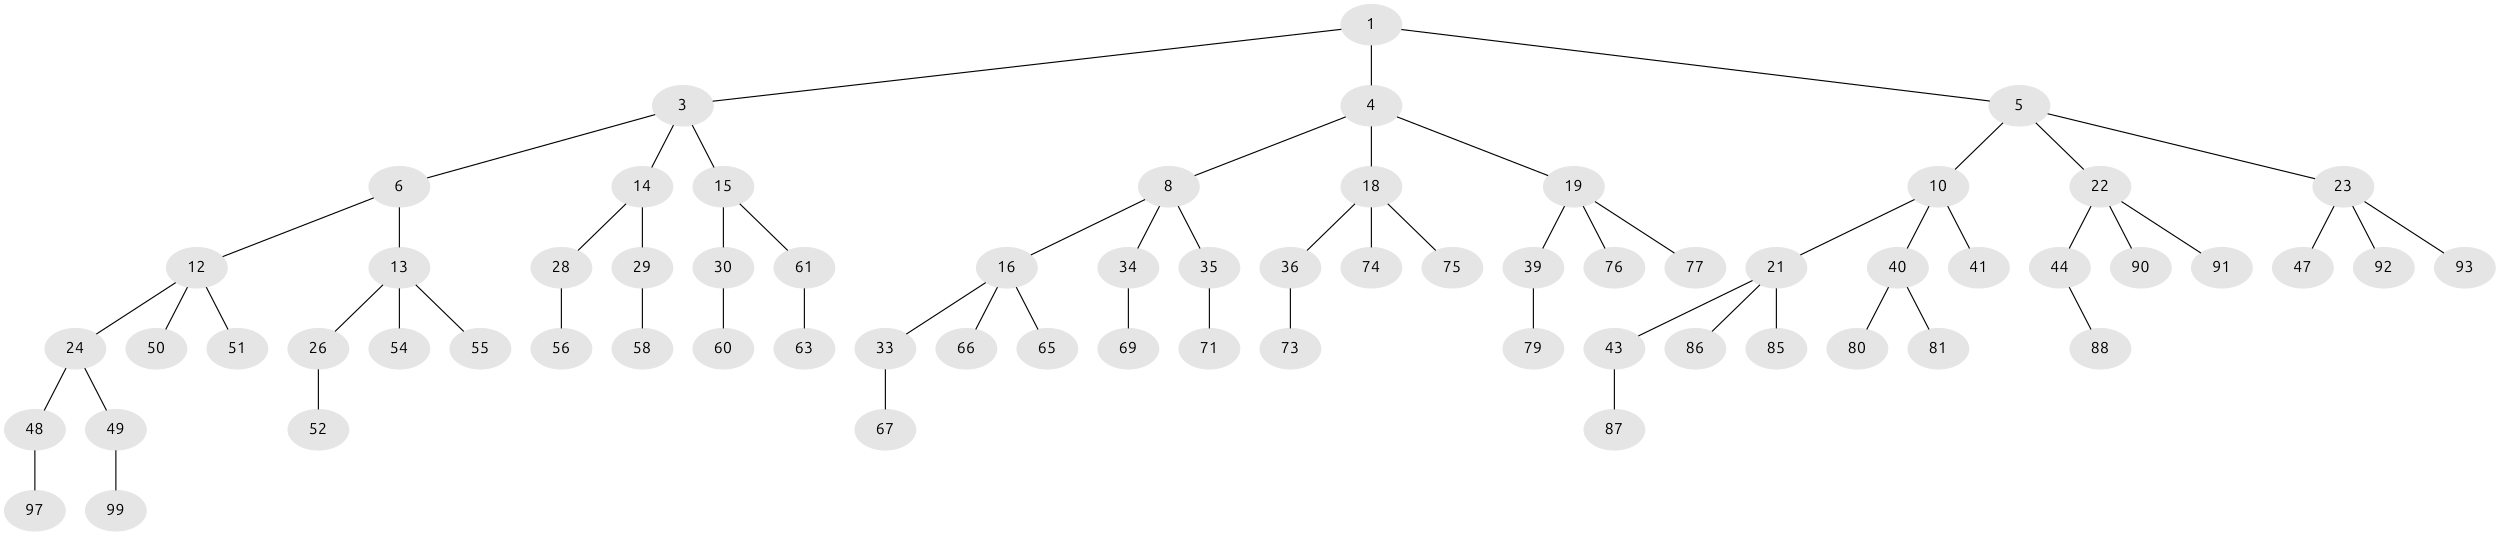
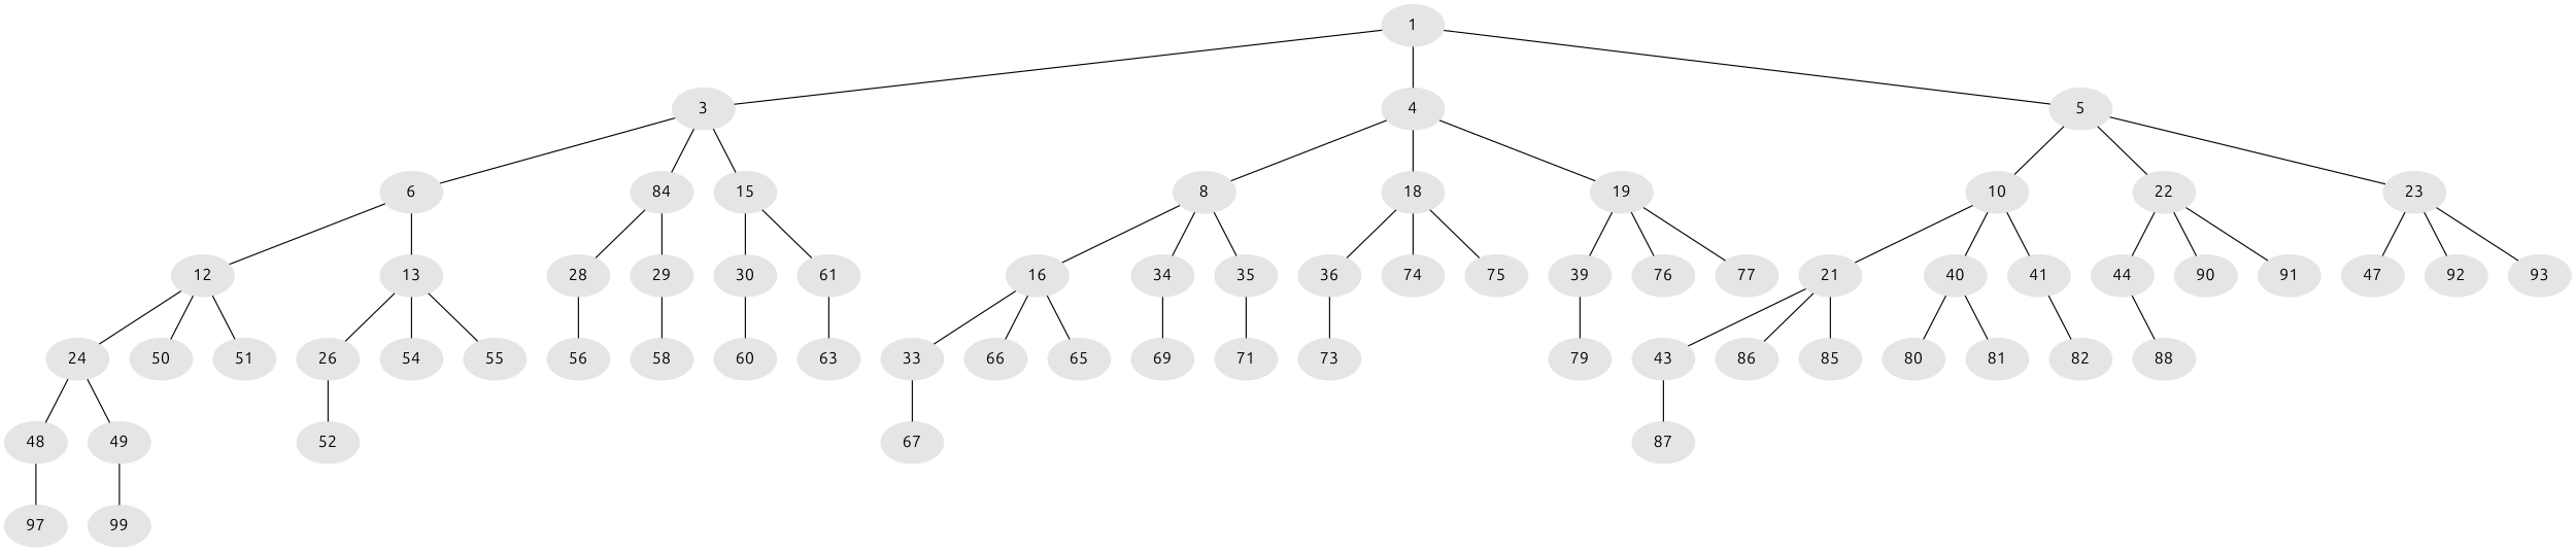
  graph {
    fontname=Ubuntu
    node [color=gray90 fontname=Ubuntu style=filled latent=0.166667]
    edge [fontname=Ubuntu]
    1 [super="+2" latent=""]
    3 [latent=1 super="+7"]
    4 [latent=0.5 super="+9"]
    5 [latent=0.5 super="+11"]
    6 [latent=0.5]
-   14 [latent=0.333333]
+   14 [latent=0.333333 label=84]
    15 [latent=0.333333]
    8 [latent=0.333333 super="+17"]
    18 [latent=0.25 super="+37"]
    19 [latent=0.25 super="+38"]
    10 [latent=0.333333 super="+20"]
    22 [latent=0.25 super="+45"]
    23 [latent=0.25 super="+46"]
    12 [latent=0.333333 super="+25"]
    13 [latent=0.333333 super="+27"]
    28 [latent=0.25 super="+57"]
    29 [latent=0.25 super="+59"]
    30 [latent=0.25 super="+61"]
    n19 [label=61 latent=0.25 super="+62"]
    16 [latent=0.25 super="+32"]
    34 [latent=0.2 super="+68"]
    35 [latent=0.2 super="+70"]
    36 [latent=0.2 super="+72"]
    74
    75
    39 [latent=0.2 super="+78"]
    76
    77
    21 [latent=0.25 super="+42"]
    40 [latent=0.2]
    41 [latent=0.2 super="+83"]
    44 [latent=0.2 super="+89"]
    90
    91
    47 [latent=0.2 super="+95"]
    92
    93
    24 [latent=0.25]
    50 [latent=0.2 super="+100"]
    51 [latent=0.2]
    26 [latent=0.25 super="+53"]
    54 [latent=0.2]
    55 [latent=0.2]
    33 [latent=0.2 super="+66"]
    n45 [label=66]
    65
    69
    71
    43 [latent=0.2 super="+86"]
    n50 [label=86]
    85
    80
    81
+   82
    48 [latent=0.2 super="+96"]
    49 [latent=0.2 super="+98"]
    52 [latent=0.2]
    56 [latent=0.2]
    58 [latent=0.2]
    60 [latent=0.2]
    63 [latent=0.2]
    67
    73
    79
    87
    88
    97
    99
    1 -- 3
    1 -- 4
    1 -- 5
    3 -- 6
    3 -- 14
    3 -- 15
    4 -- 8
    4 -- 18
    4 -- 19
    5 -- 10
    5 -- 22
    5 -- 23
    6 -- 12
    6 -- 13
    14 -- 28
    14 -- 29
    15 -- 30
    15 -- n19
    8 -- 16
    8 -- 34
    8 -- 35
    18 -- 36
    18 -- 74
    18 -- 75
    19 -- 39
    19 -- 76
    19 -- 77
    10 -- 21
    10 -- 40
    10 -- 41
    22 -- 44
    22 -- 90
    22 -- 91
    23 -- 47
    23 -- 92
    23 -- 93
    12 -- 24
    12 -- 50
    12 -- 51
    13 -- 26
    13 -- 54
    13 -- 55
    28 -- 56
    29 -- 58
    30 -- 60
    n19 -- 63
    16 -- 33
    16 -- n45
    16 -- 65
    34 -- 69
    35 -- 71
    36 -- 73
    39 -- 79
    21 -- 43
    21 -- n50
    21 -- 85
    40 -- 80
    40 -- 81
+   41 -- 82
    44 -- 88
    24 -- 48
    24 -- 49
    26 -- 52
    33 -- 67
    43 -- 87
    48 -- 97
    49 -- 99
  }
